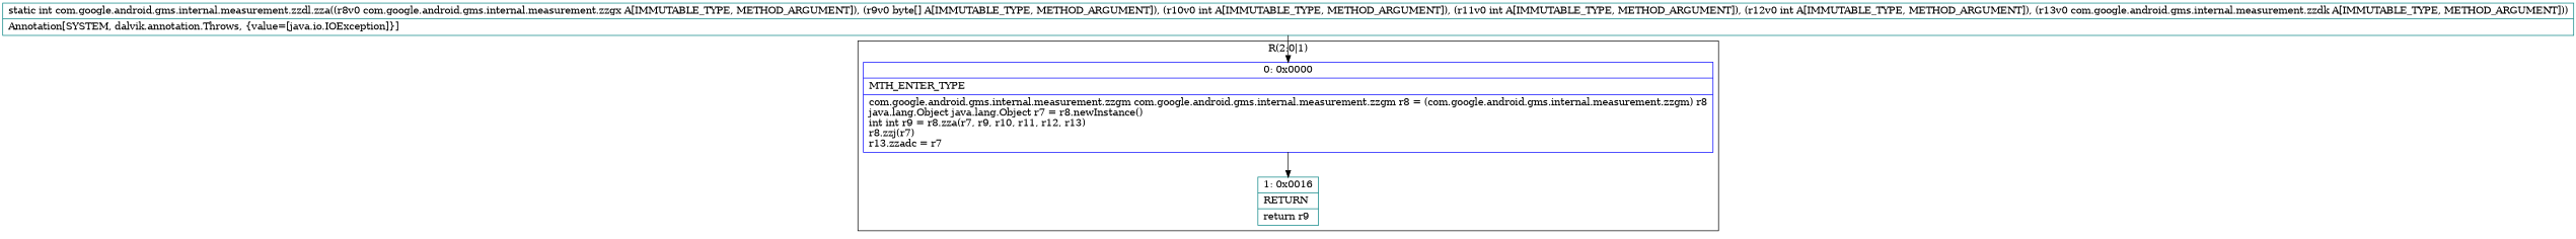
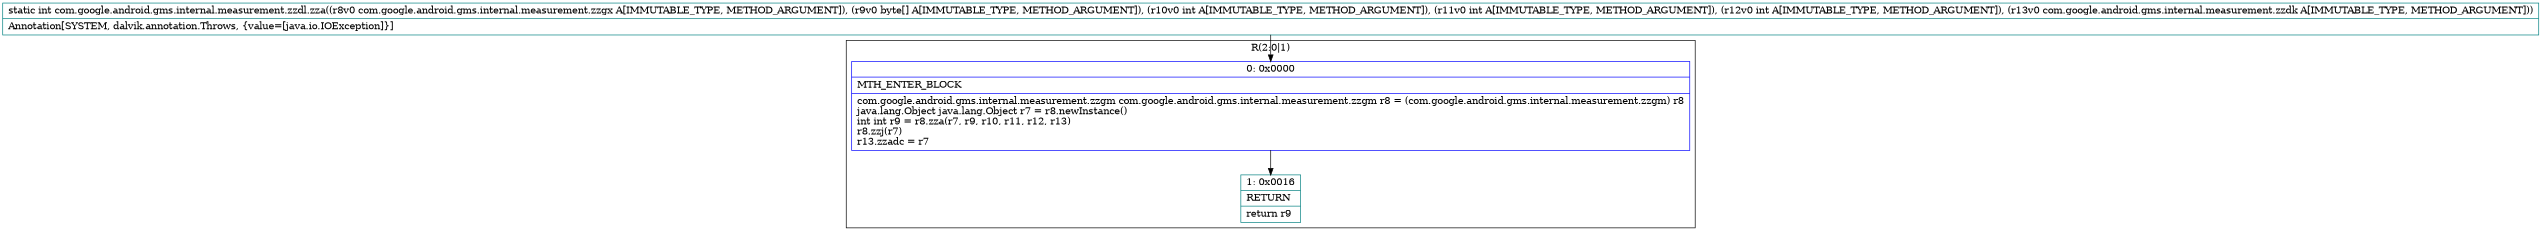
  digraph {
    node [color=teal shape=record]
-   n1 [color=blue label="{0\:\ 0x0000|MTH_ENTER_TYPE\l|com.google.android.gms.internal.measurement.zzgm com.google.android.gms.internal.measurement.zzgm r8 = (com.google.android.gms.internal.measurement.zzgm) r8\ljava.lang.Object java.lang.Object r7 = r8.newInstance()\lint int r9 = r8.zza(r7, r9, r10, r11, r12, r13)\lr8.zzj(r7)\lr13.zzadc = r7\l}"]
+   n1 [color=blue label="{0\:\ 0x0000|MTH_ENTER_BLOCK\l|com.google.android.gms.internal.measurement.zzgm com.google.android.gms.internal.measurement.zzgm r8 = (com.google.android.gms.internal.measurement.zzgm) r8\ljava.lang.Object java.lang.Object r7 = r8.newInstance()\lint int r9 = r8.zza(r7, r9, r10, r11, r12, r13)\lr8.zzj(r7)\lr13.zzadc = r7\l}"]
    n2 [label="{1\:\ 0x0016|RETURN\l|return r9\l}"]
    n3 [label="{static int com.google.android.gms.internal.measurement.zzdl.zza((r8v0 com.google.android.gms.internal.measurement.zzgx A[IMMUTABLE_TYPE, METHOD_ARGUMENT]), (r9v0 byte[] A[IMMUTABLE_TYPE, METHOD_ARGUMENT]), (r10v0 int A[IMMUTABLE_TYPE, METHOD_ARGUMENT]), (r11v0 int A[IMMUTABLE_TYPE, METHOD_ARGUMENT]), (r12v0 int A[IMMUTABLE_TYPE, METHOD_ARGUMENT]), (r13v0 com.google.android.gms.internal.measurement.zzdk A[IMMUTABLE_TYPE, METHOD_ARGUMENT]))  | Annotation[SYSTEM, dalvik.annotation.Throws, \{value=[java.io.IOException]\}]\l}"]
    subgraph cluster_1 {
      label="R(2:0|1)"
      n1
      n2
    }
    n1 -> n2
    n3 -> n1
  }
